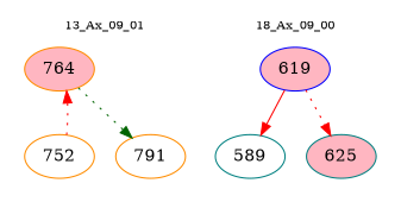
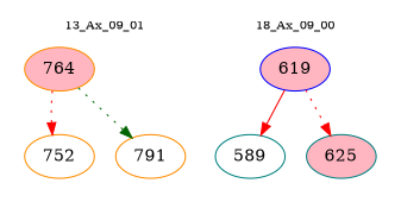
  digraph {
    node [color=darkorange fillcolor=lightpink style=filled]
    edge [color=red style=dotted]
    n1 [label=764]
    n2 [fillcolor=white label=752]
    n3 [fillcolor=white label=791]
    n4 [color=blue label=619]
    n5 [color=teal fillcolor=white label=589]
    n6 [color=teal label=625]
    subgraph cluster_1 {
      color=white
      fontsize=10
      label="13_Ax_09_01"
      n1
      n2
      n3
    }
    subgraph cluster_2 {
      color=white
      fontsize=10
      label="18_Ax_09_00"
      n4
      n5
      n6
    }
-   n2 -> n1
+   n1 -> n2
    n1 -> n3 [color=darkgreen]
    n4 -> n5 [style=solid]
    n4 -> n6
  }
